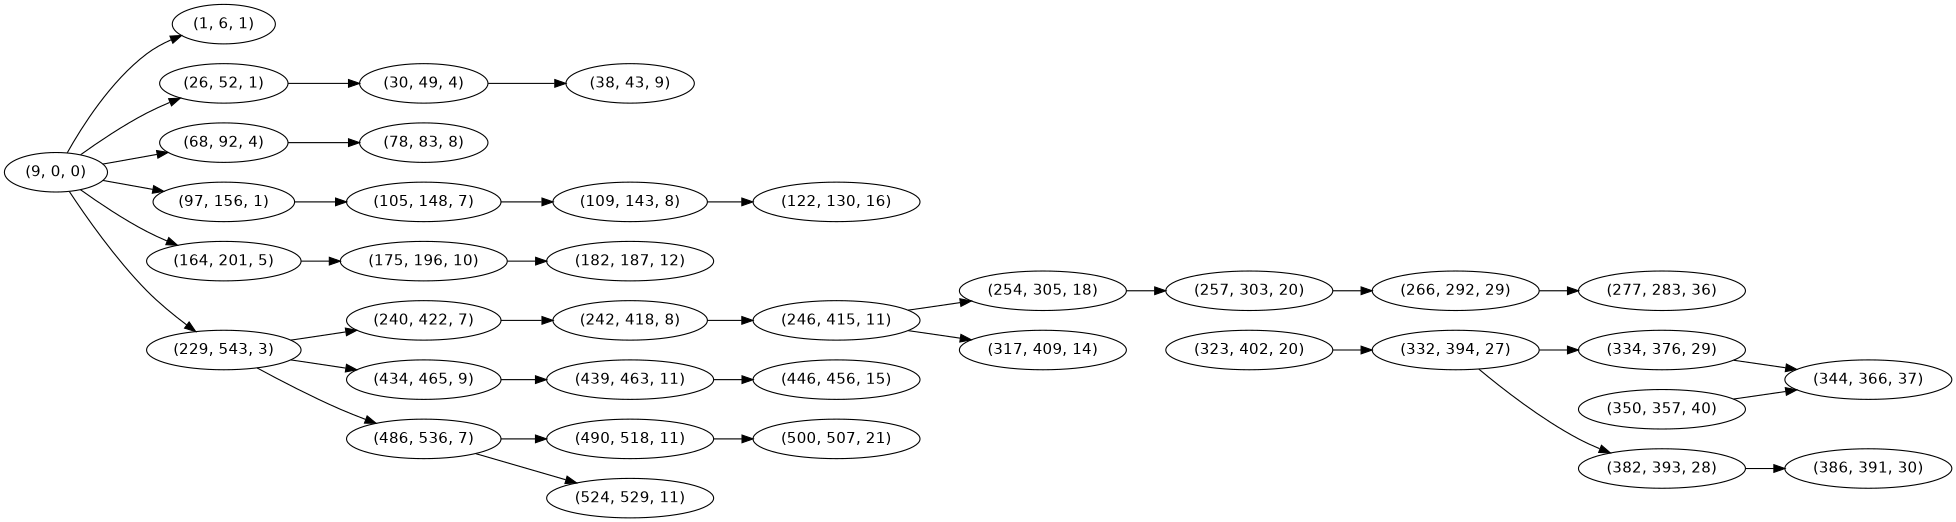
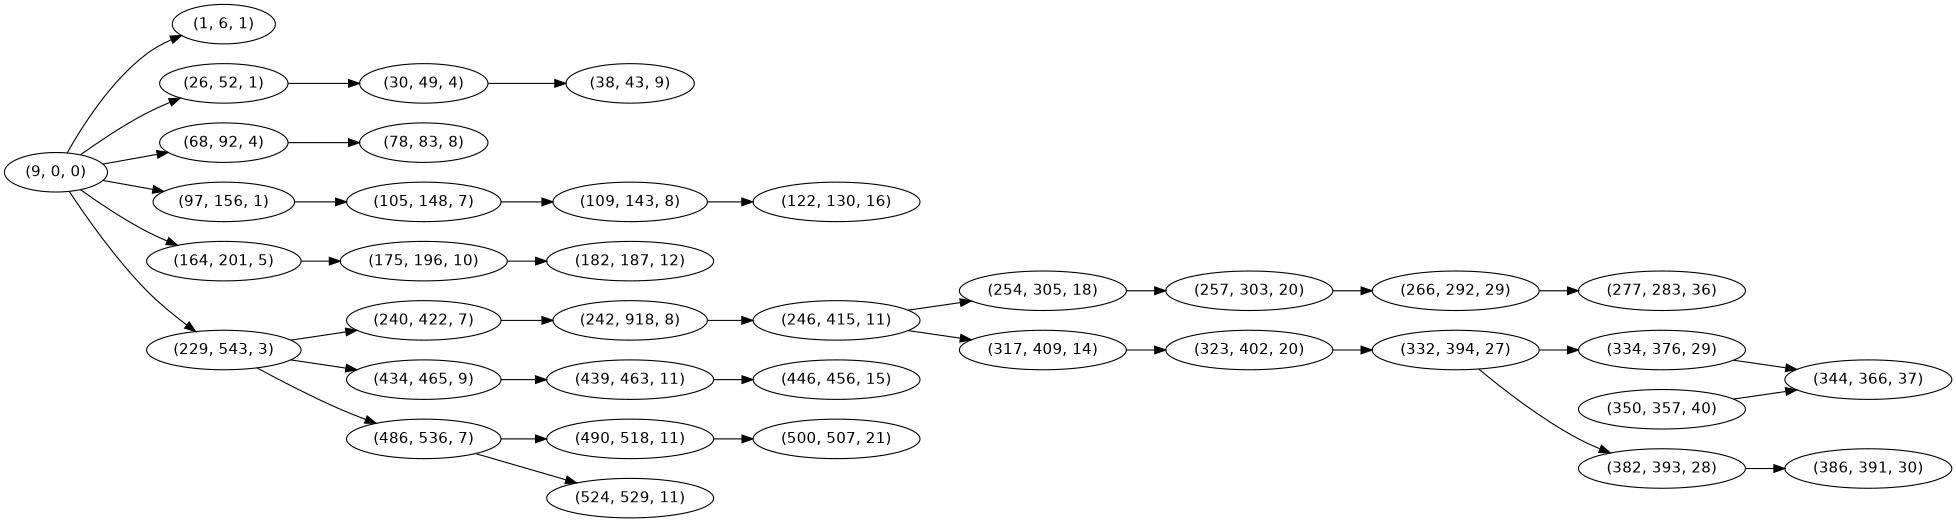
  digraph {
    fontname="DejaVu Sans"
    rankdir=LR
    node [fontname="DejaVu Sans"]
    edge [fontname="DejaVu Sans"]
    n1 [label="(9, 0, 0)"]
    "(1, 6, 1)"
    "(26, 52, 1)"
    "(68, 92, 4)"
    "(97, 156, 1)"
    "(164, 201, 5)"
    "(229, 543, 3)"
    "(30, 49, 4)"
    "(78, 83, 8)"
    "(105, 148, 7)"
    "(175, 196, 10)"
    n12 [label="(240, 422, 7)"]
    "(434, 465, 9)"
    n14 [label="(486, 536, 7)"]
    "(38, 43, 9)"
    "(109, 143, 8)"
    "(122, 130, 16)"
    "(182, 187, 12)"
-   "(242, 418, 8)"
+   "(242, 418, 8)" [label="(242, 918, 8)"]
    "(439, 463, 11)"
    "(490, 518, 11)"
    "(524, 529, 11)"
    "(246, 415, 11)"
    "(254, 305, 18)"
    "(317, 409, 14)"
    "(257, 303, 20)"
    "(323, 402, 20)"
    "(266, 292, 29)"
    "(277, 283, 36)"
    "(332, 394, 27)"
    "(334, 376, 29)"
    "(382, 393, 28)"
    "(344, 366, 37)"
    "(386, 391, 30)"
    "(350, 357, 40)"
    "(446, 456, 15)"
    "(500, 507, 21)"
    n1 -> "(1, 6, 1)"
    n1 -> "(26, 52, 1)"
    n1 -> "(68, 92, 4)"
    n1 -> "(97, 156, 1)"
    n1 -> "(164, 201, 5)"
    n1 -> "(229, 543, 3)"
    "(26, 52, 1)" -> "(30, 49, 4)"
    "(68, 92, 4)" -> "(78, 83, 8)"
    "(97, 156, 1)" -> "(105, 148, 7)"
    "(164, 201, 5)" -> "(175, 196, 10)"
    "(229, 543, 3)" -> n12
    "(229, 543, 3)" -> "(434, 465, 9)"
    "(229, 543, 3)" -> n14
    "(30, 49, 4)" -> "(38, 43, 9)"
    "(105, 148, 7)" -> "(109, 143, 8)"
    "(175, 196, 10)" -> "(182, 187, 12)"
    n12 -> "(242, 418, 8)"
    "(434, 465, 9)" -> "(439, 463, 11)"
    n14 -> "(490, 518, 11)"
    n14 -> "(524, 529, 11)"
    "(109, 143, 8)" -> "(122, 130, 16)"
    "(242, 418, 8)" -> "(246, 415, 11)"
    "(439, 463, 11)" -> "(446, 456, 15)"
    "(490, 518, 11)" -> "(500, 507, 21)"
    "(246, 415, 11)" -> "(254, 305, 18)"
    "(246, 415, 11)" -> "(317, 409, 14)"
    "(254, 305, 18)" -> "(257, 303, 20)"
+   "(317, 409, 14)" -> "(323, 402, 20)"
    "(257, 303, 20)" -> "(266, 292, 29)"
    "(323, 402, 20)" -> "(332, 394, 27)"
    "(266, 292, 29)" -> "(277, 283, 36)"
    "(332, 394, 27)" -> "(334, 376, 29)"
    "(332, 394, 27)" -> "(382, 393, 28)"
    "(334, 376, 29)" -> "(344, 366, 37)"
    "(382, 393, 28)" -> "(386, 391, 30)"
    "(350, 357, 40)" -> "(344, 366, 37)"
  }
